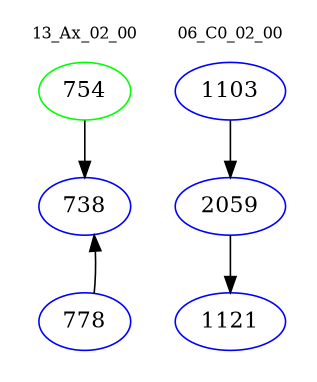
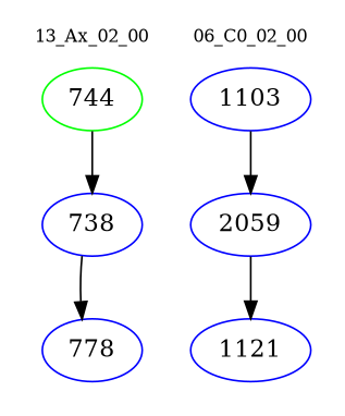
  digraph {
    node [color=blue]
    edge [color=black]
-   n1 [color=green label=754]
+   n1 [color=green label=744]
    n2 [label=738]
    n3 [label=778]
    n4 [label=1103]
    n5 [label=2059]
    n6 [label=1121]
    subgraph cluster_1 {
      color=white
      fontsize=10
      label="13_Ax_02_00"
      n1
      n2
      n3
    }
    subgraph cluster_2 {
      color=white
      fontsize=10
      label="06_C0_02_00"
      n4
      n5
      n6
    }
    n1 -> n2
-   n3 -> n2
+   n2 -> n3
    n4 -> n5
    n5 -> n6
  }
